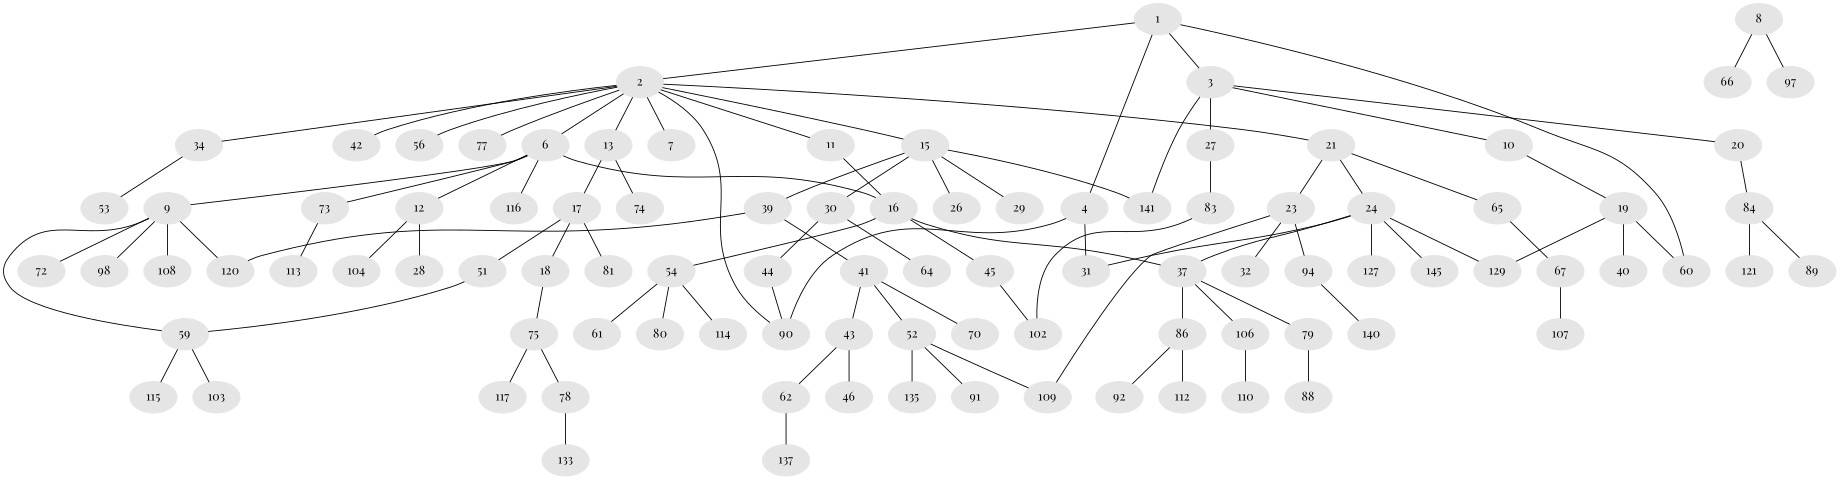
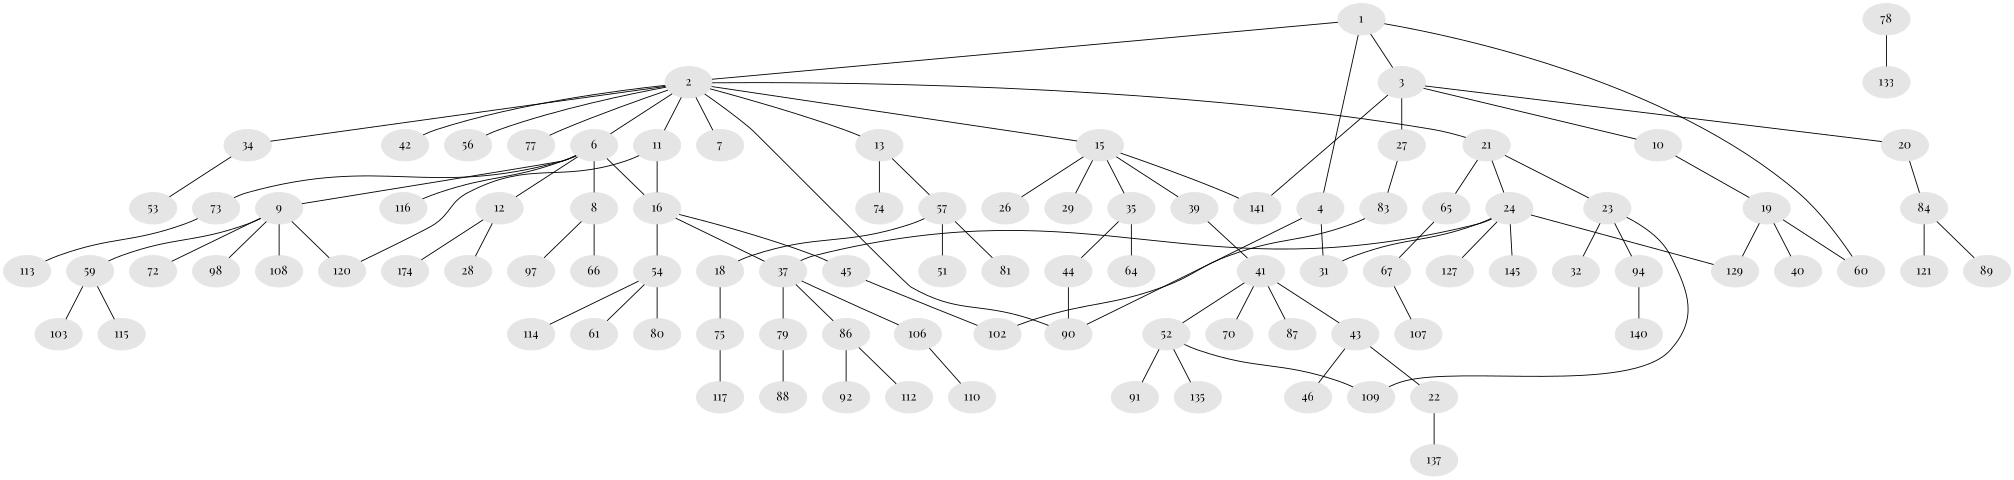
  graph {
    fontname="Playfair Display"
    node [color=gray90 fontname="Playfair Display" style=filled]
    edge [fontname="Playfair Display"]
    2 [super="+5"]
    6 [super="+50"]
    7 [super="+96"]
    11 [super="+100"]
    13
    15 [super="+57"]
    21 [super="+63"]
    34 [super="+131"]
    42 [super="+122"]
    56
    77 [super="+142"]
    90 [super="+101"]
    1
    3 [super="+55"]
    4 [super="+48"]
    60
    10
    20 [super="+36"]
    27 [super="+58"]
    141
    31 [super="+99"]
    8 [super="+138"]
    9 [super="+14"]
    12
    16 [super="+33"]
    73 [super="+119"]
    116
    74 [super="+132"]
-   17 [super="+22"]
+   17 [super="+22" label=57]
    26 [super="+69"]
    29 [super="+105"]
-   30 [super="+38"]
+   30 [super="+38" label=35]
    39 [super="+47"]
    23 [super="+118"]
    24 [super="+25"]
    65
    53
    19 [super="+35"]
    84
    83 [super="+126"]
    66 [super="+76"]
    97
    59 [super="+93"]
    72
    98
    108
    120
    28
-   104
+   104 [label=174]
    37 [super="+82"]
    45 [super="+85"]
    54
    113
    103
    115
    40
    129
    18
    51 [super="+95"]
    81
    44
    64
    41 [super="+49"]
    79 [super="+134"]
    86 [super="+111"]
    106 [super="+144"]
    102
    61 [super="+71"]
    80 [super="+123"]
    114
    75
    78
    117
    89
    121
    32 [super="+136"]
    94 [super="+124"]
    109
    127 [super="+128"]
    145
    67 [super="+68"]
    140
    88
    92
    112 [super="+125"]
    110
    43
    52 [super="+130"]
    70
+   87
    46 [super="+139"]
-   62 [super="+143"]
+   62 [super="+143" label=22]
    91
    135
    137
    107
    133
    2 -- 6
    2 -- 7
    2 -- 11
    2 -- 13
    2 -- 15
    2 -- 21
    2 -- 34
    2 -- 42
    2 -- 56
    2 -- 77
    2 -- 90
+   6 -- 8
    6 -- 9
    6 -- 12
    6 -- 16
    6 -- 73
    6 -- 116
    11 -- 16
    13 -- 74
    13 -- 17
    15 -- 141
    15 -- 26
    15 -- 29
    15 -- 30
    15 -- 39
    21 -- 23
    21 -- 24
    21 -- 65
    34 -- 53
    1 -- 2
    1 -- 3
    1 -- 4
    1 -- 60
    3 -- 10
    3 -- 20
    3 -- 27
    3 -- 141
    4 -- 90
    4 -- 31
    10 -- 19
    20 -- 84
    27 -- 83
    8 -- 66
    8 -- 97
    9 -- 59
    9 -- 72
    9 -- 98
    9 -- 108
    9 -- 120
    12 -- 28
    12 -- 104
    16 -- 37
    16 -- 45
    16 -- 54
    73 -- 113
    17 -- 18
    17 -- 51
    17 -- 81
    30 -- 44
    30 -- 64
-   39 -- 120
+   11 -- 120
    39 -- 41
    23 -- 32
    23 -- 94
    23 -- 109
    24 -- 31
    24 -- 37
    24 -- 129
    24 -- 127
    24 -- 145
    65 -- 67
    19 -- 60
    19 -- 40
    19 -- 129
    84 -- 89
    84 -- 121
    83 -- 102
    59 -- 103
    59 -- 115
    37 -- 79
    37 -- 86
    37 -- 106
    45 -- 102
    54 -- 61
    54 -- 80
    54 -- 114
    18 -- 75
-   51 -- 59
    44 -- 90
    41 -- 43
    41 -- 52
    41 -- 70
+   41 -- 87
    79 -- 88
    86 -- 92
    86 -- 112
    106 -- 110
-   75 -- 78
    75 -- 117
    78 -- 133
    94 -- 140
    67 -- 107
    43 -- 46
    43 -- 62
    52 -- 109
    52 -- 91
    52 -- 135
    62 -- 137
  }
